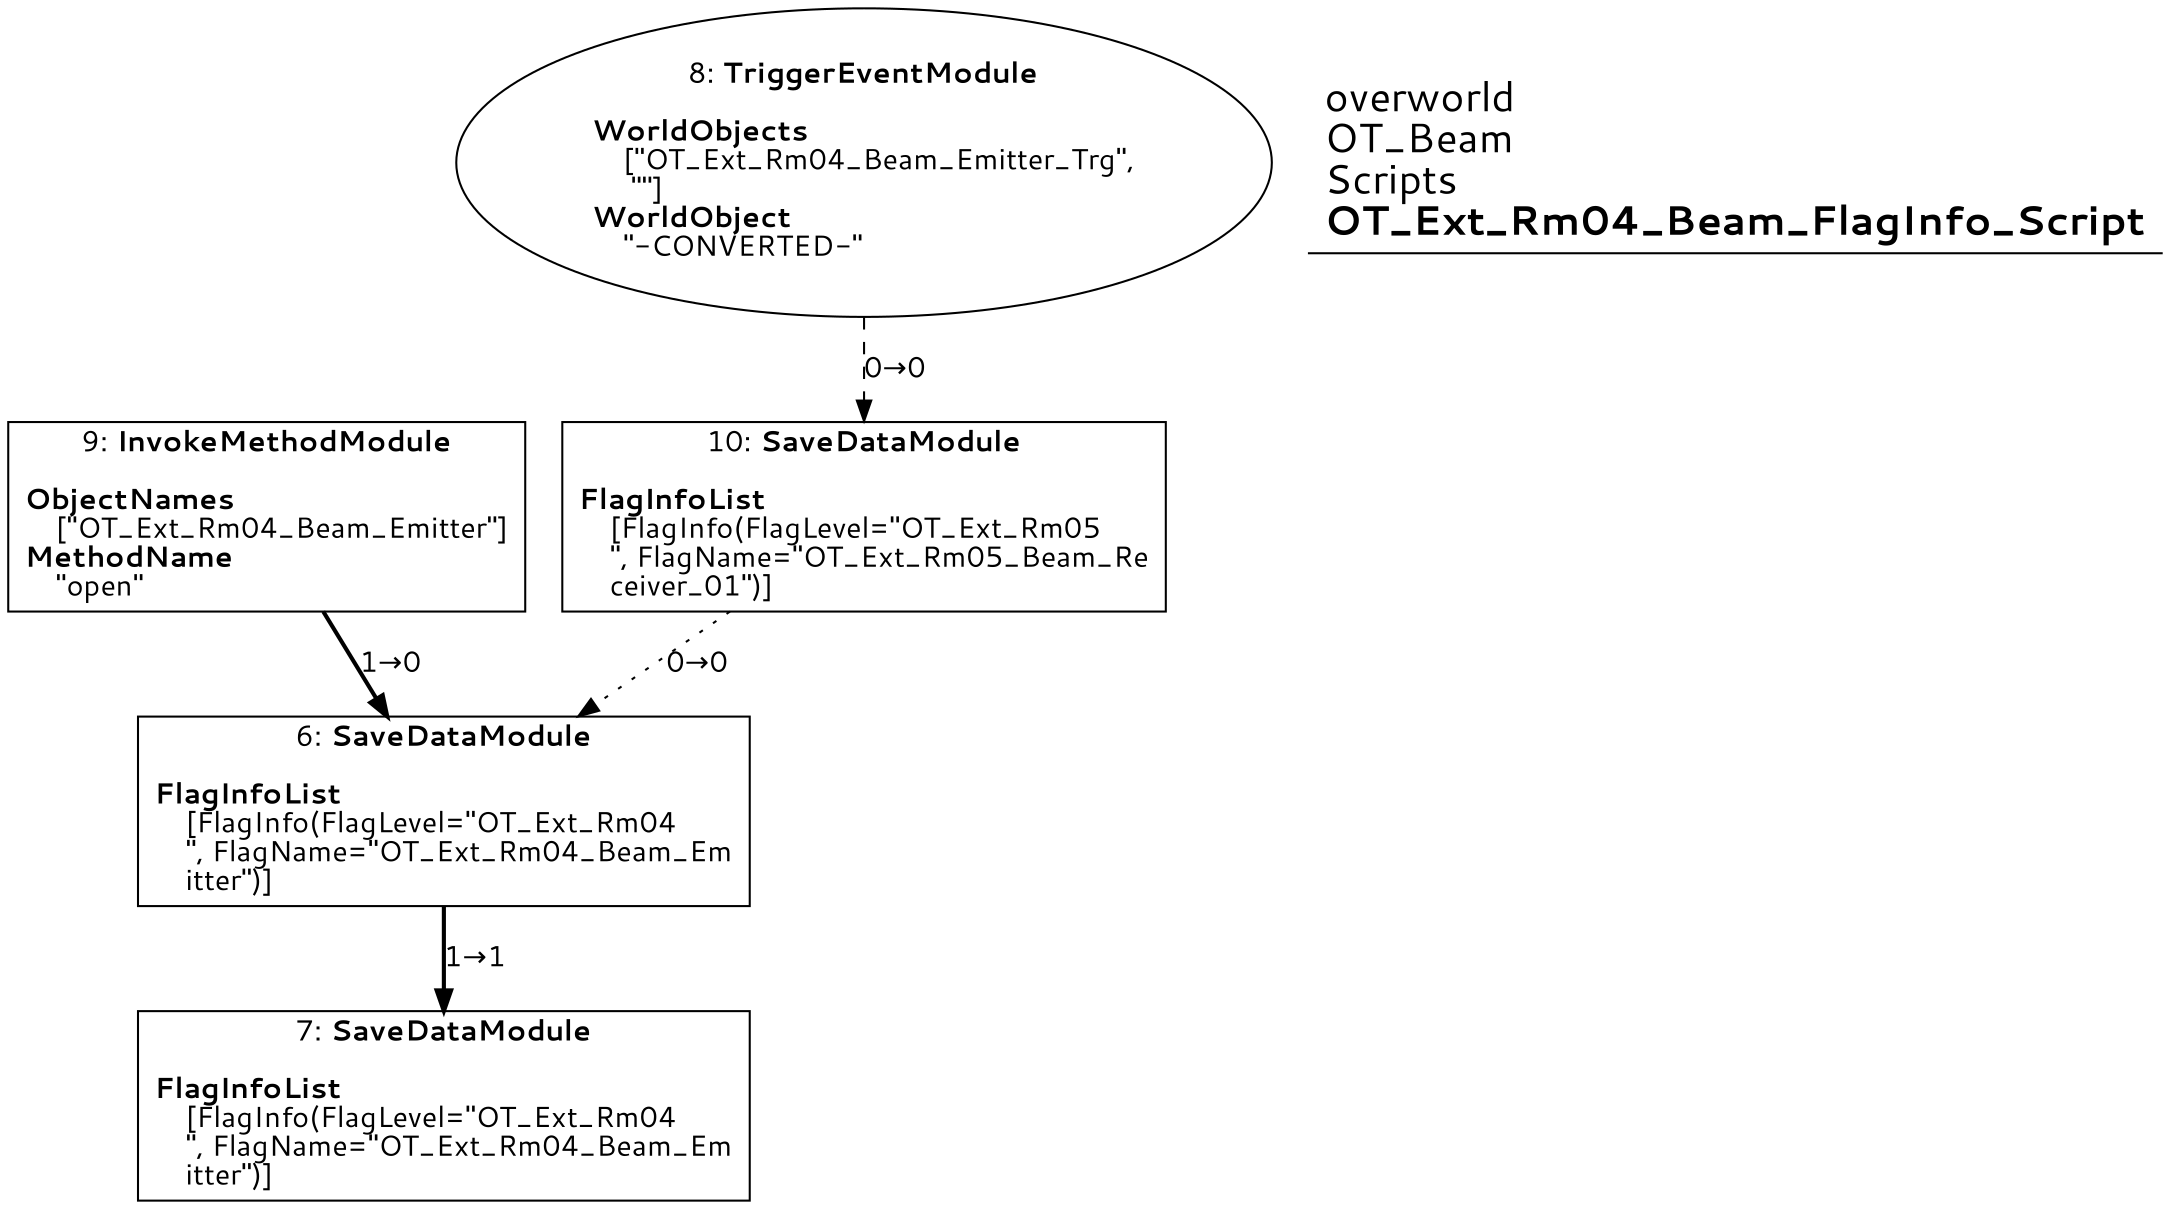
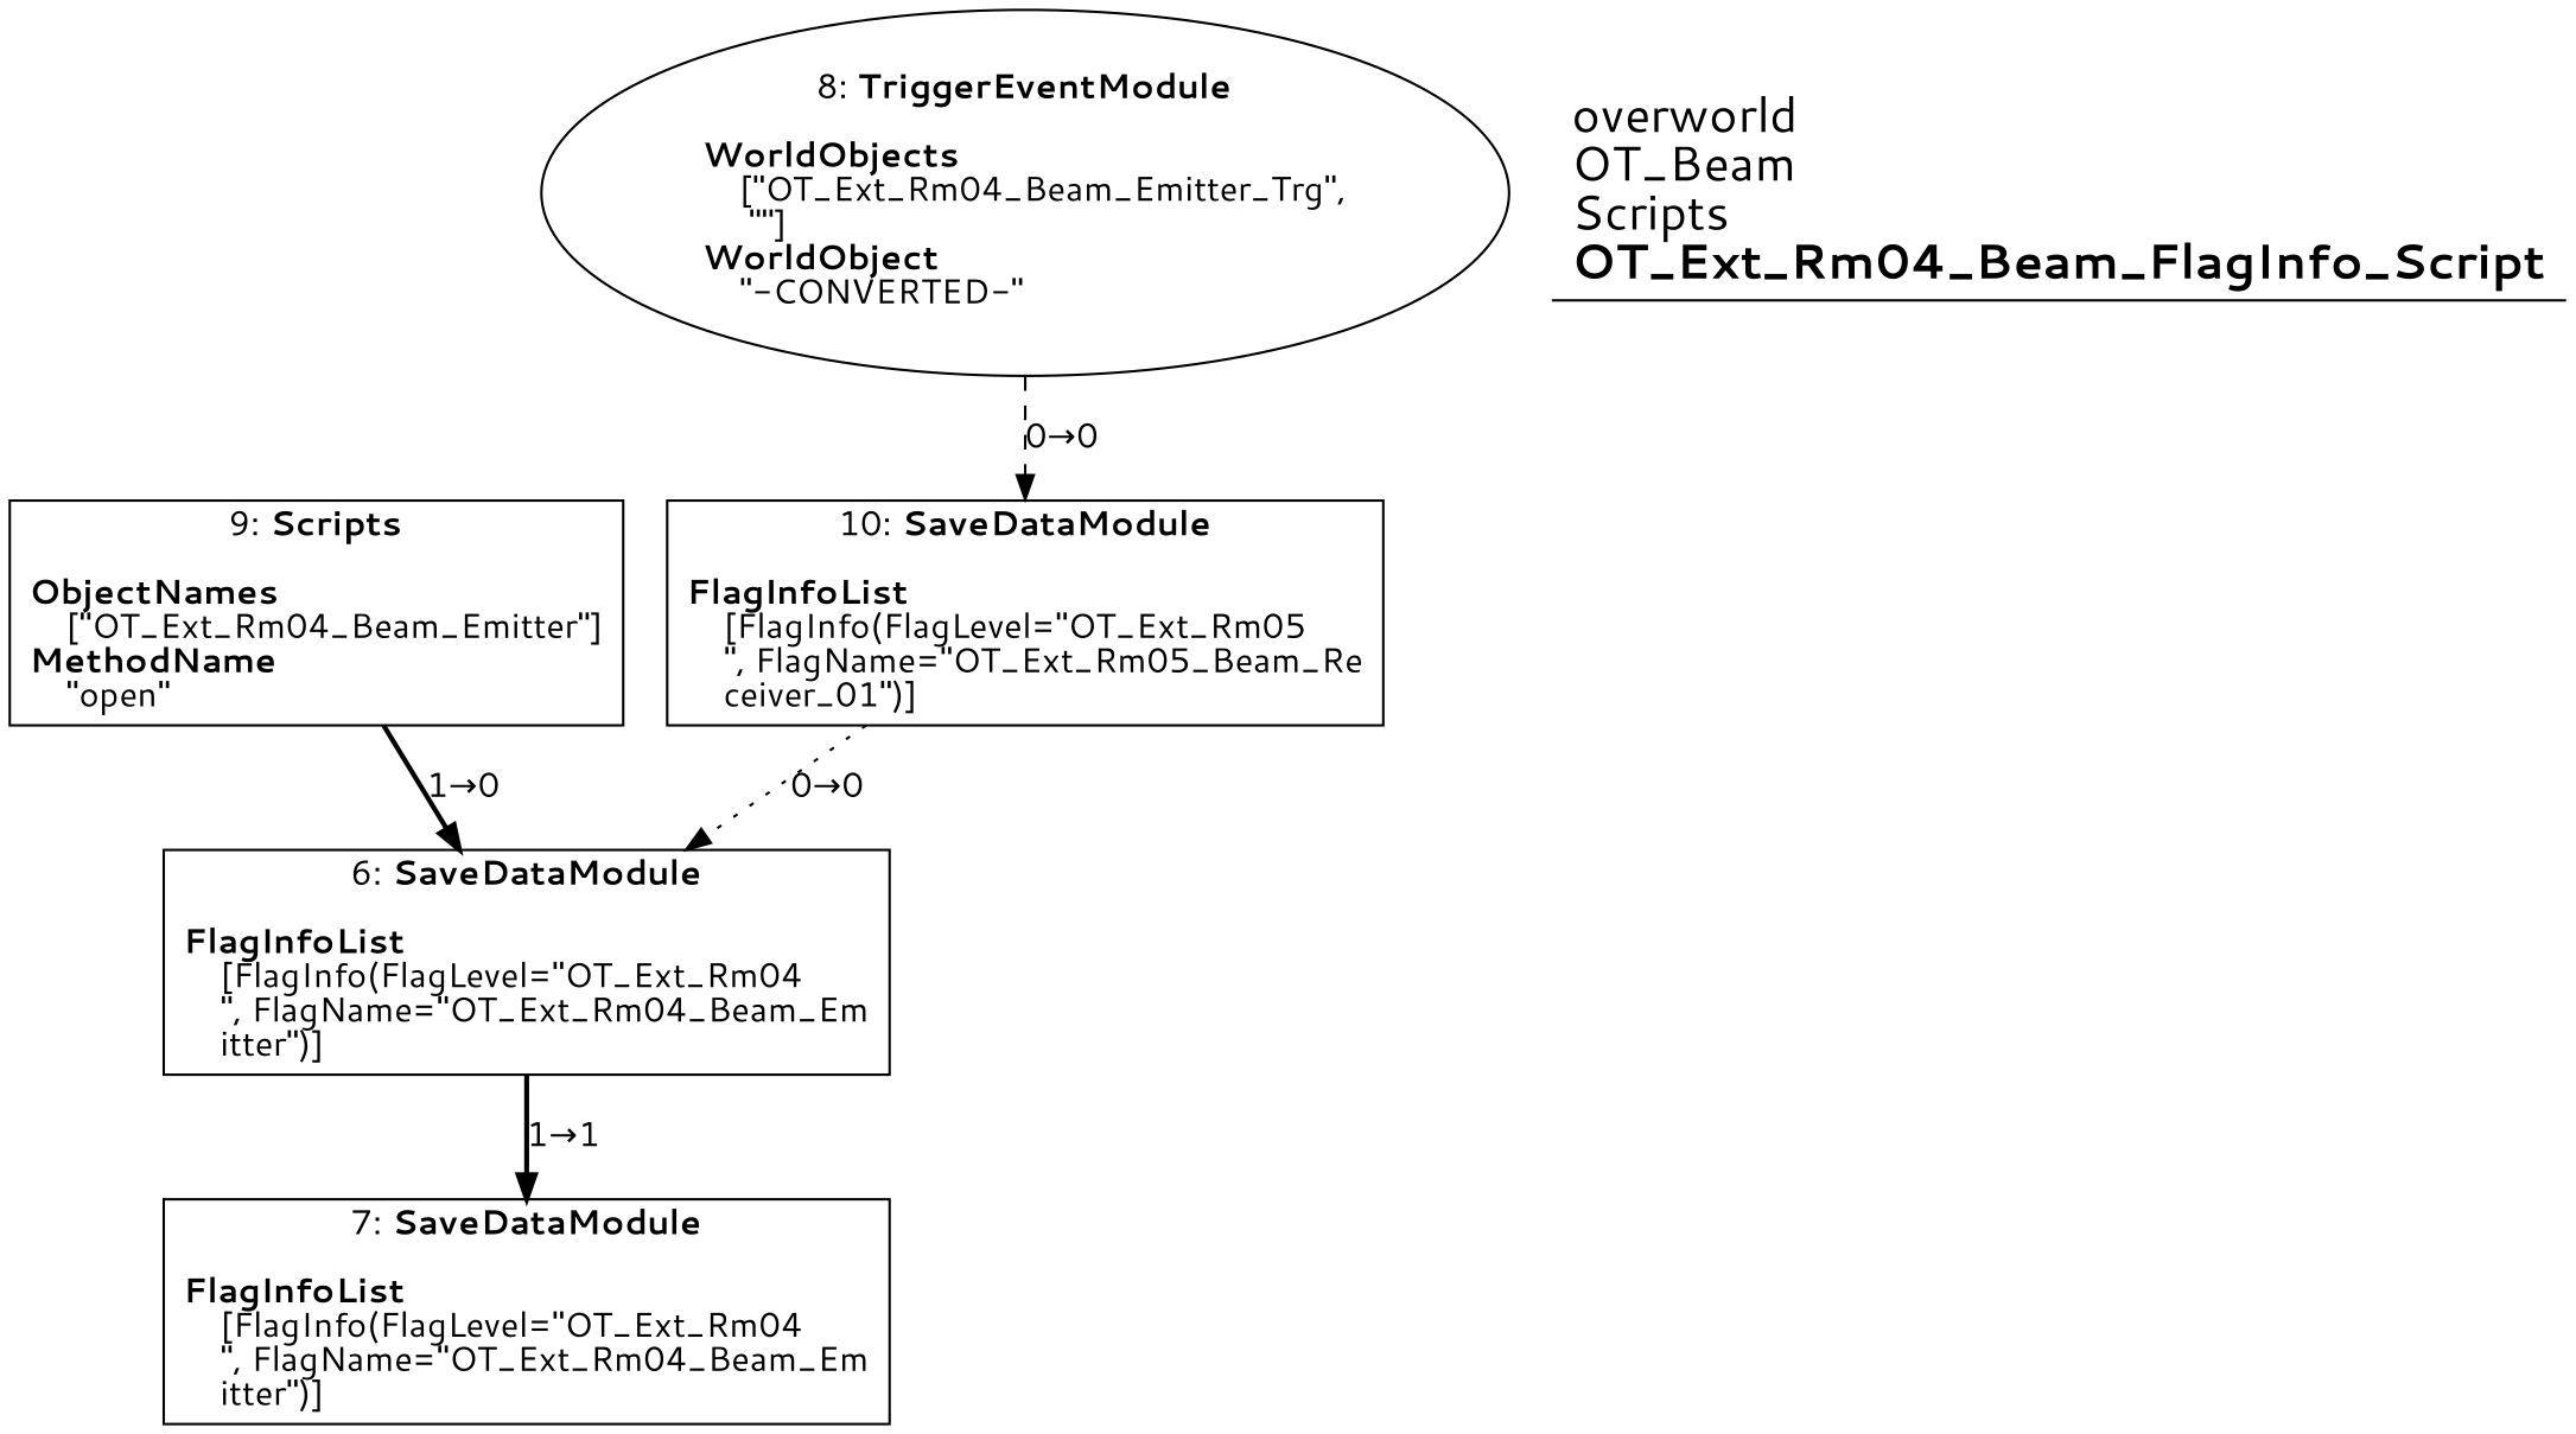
  digraph {
    fontname="Segoe UI"
    splines=spline
    node [fontname="Segoe UI" shape=box]
    edge [fontname="Segoe UI" style=bold]
    n1 [label=<6: <b>SaveDataModule</b><br/><br/><b>FlagInfoList</b><br align="left"/>    [FlagInfo(FlagLevel=&quot;OT_Ext_Rm04<br align="left"/>    &quot;, FlagName=&quot;OT_Ext_Rm04_Beam_Em<br align="left"/>    itter&quot;)]<br align="left"/>>]
    n2 [label=<7: <b>SaveDataModule</b><br/><br/><b>FlagInfoList</b><br align="left"/>    [FlagInfo(FlagLevel=&quot;OT_Ext_Rm04<br align="left"/>    &quot;, FlagName=&quot;OT_Ext_Rm04_Beam_Em<br align="left"/>    itter&quot;)]<br align="left"/>>]
-   n3 [label=<9: <b>InvokeMethodModule</b><br/><br/><b>ObjectNames</b><br align="left"/>    [&quot;OT_Ext_Rm04_Beam_Emitter&quot;]<br align="left"/><b>MethodName</b><br align="left"/>    &quot;open&quot;<br align="left"/>>]
+   n3 [label=<9: <b>Scripts</b><br/><br/><b>ObjectNames</b><br align="left"/>    [&quot;OT_Ext_Rm04_Beam_Emitter&quot;]<br align="left"/><b>MethodName</b><br align="left"/>    &quot;open&quot;<br align="left"/>>]
    n4 [label=<8: <b>TriggerEventModule</b><br/><br/><b>WorldObjects</b><br align="left"/>    [&quot;OT_Ext_Rm04_Beam_Emitter_Trg&quot;,<br align="left"/>     &quot;&quot;]<br align="left"/><b>WorldObject</b><br align="left"/>    &quot;-CONVERTED-&quot;<br align="left"/>> shape=oval]
    n5 [label=<10: <b>SaveDataModule</b><br/><br/><b>FlagInfoList</b><br align="left"/>    [FlagInfo(FlagLevel=&quot;OT_Ext_Rm05<br align="left"/>    &quot;, FlagName=&quot;OT_Ext_Rm05_Beam_Re<br align="left"/>    ceiver_01&quot;)]<br align="left"/>>]
    n6 [label=<<font point-size="20">overworld<br align="left"/>OT_Beam<br align="left"/>Scripts<br align="left"/><b>OT_Ext_Rm04_Beam_FlagInfo_Script</b><br align="left"/></font>> shape=underline]
    n1 -> n2 [label="1→1"]
    n3 -> n1 [label="1→0"]
    n4 -> n5 [label="0→0" style=dashed]
    n5 -> n1 [label="0→0" style=dotted]
  }
